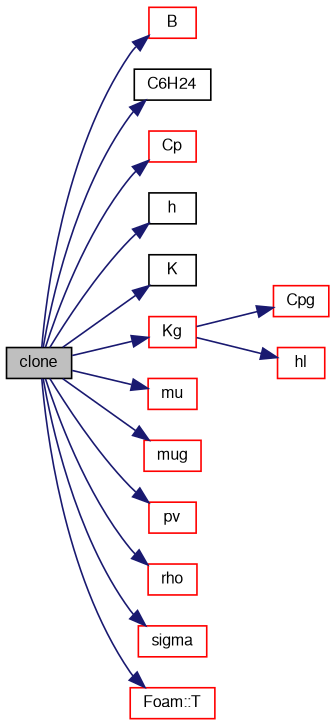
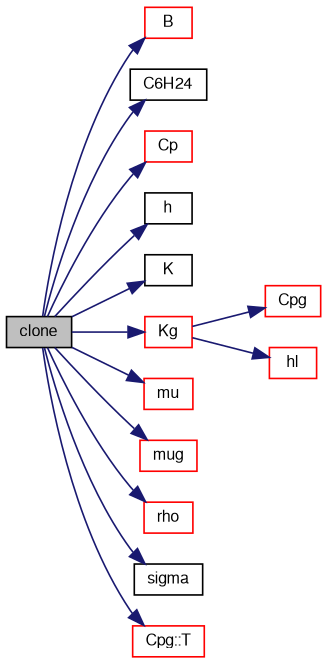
  digraph {
    rankdir=LR
    node [color=red fontname=FreeSans fontsize=10 shape=record]
    edge [color=midnightblue fontname=FreeSans fontsize=10 labelfontname=FreeSans labelfontsize=10 style=solid]
    n1 [color=black fillcolor=grey75 fontcolor=black height=0.2 label=clone style=filled width=0.4]
    n2 [height=0.2 label=B width=0.4]
    n3 [color=black height=0.2 label=C6H24 width=0.4]
    n4 [height=0.2 label=Cp width=0.4]
    n5 [color=black height=0.2 label=h width=0.4]
    n6 [color=black height=0.2 label=K width=0.4]
    n7 [height=0.2 label=Kg width=0.4]
    n8 [height=0.2 label=mu width=0.4]
    n9 [height=0.2 label=mug width=0.4]
-   n10 [height=0.2 label=pv width=0.4]
    n11 [height=0.2 label=rho width=0.4]
-   n12 [height=0.2 label=sigma width=0.4]
-   n13 [height=0.2 label="Foam::T" width=0.4]
+   n12 [color=black height=0.2 label=sigma width=0.4]
+   n13 [height=0.2 label="Cpg::T" width=0.4]
    n14 [height=0.2 label=Cpg width=0.4]
    n15 [height=0.2 label=hl width=0.4]
    n1 -> n2
    n1 -> n3
    n1 -> n4
    n1 -> n5
    n1 -> n6
    n1 -> n7
    n1 -> n8
    n1 -> n9
-   n1 -> n10
    n1 -> n11
    n1 -> n12
    n1 -> n13
    n7 -> n14
    n7 -> n15
  }
